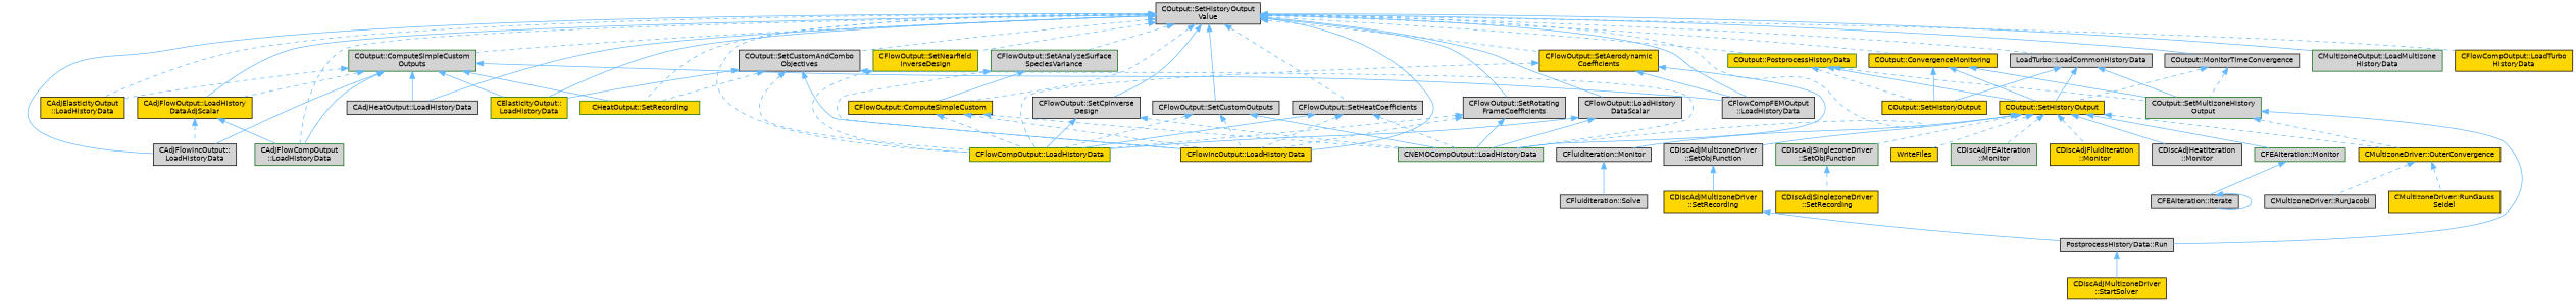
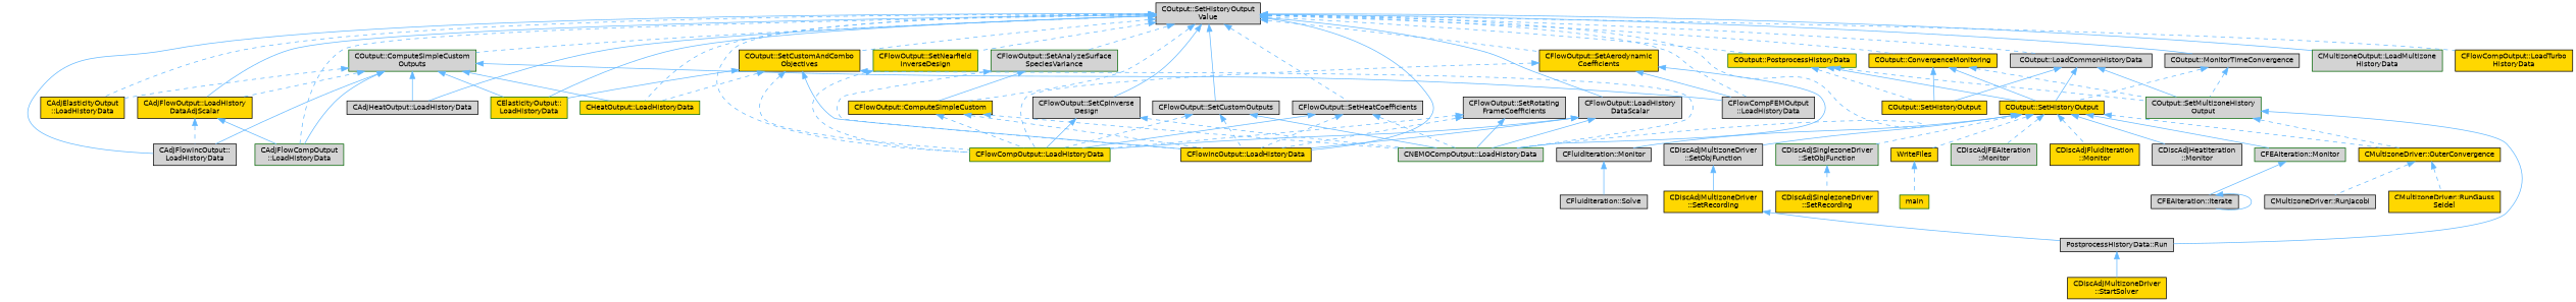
  digraph {
    rankdir=TB
    node [color=black fillcolor=lightgrey fontname=Helvetica fontsize=10 shape=box style=filled]
    edge [color=steelblue1 dir=back fontname=Helvetica fontsize=10 labelfontname=Helvetica labelfontsize=10 style=dashed]
    n1 [fontcolor=black height=0.2 label="COutput::SetHistoryOutput\lValue" width=0.4]
    n2 [color=darkgreen height=0.2 label="COutput::ComputeSimpleCustom\lOutputs" width=0.4]
    n3 [fillcolor=gold height=0.2 label="CAdjElasticityOutput\l::LoadHistoryData" width=0.4]
    n4 [color=darkgreen height=0.2 label="CAdjFlowCompOutput\l::LoadHistoryData" width=0.4]
    n5 [height=0.2 label="CAdjFlowIncOutput::\lLoadHistoryData" width=0.4]
    n6 [height=0.2 label="CAdjHeatOutput::LoadHistoryData" width=0.4]
    n7 [color=darkgreen fillcolor=gold height=0.2 label="CElasticityOutput::\lLoadHistoryData" width=0.4]
    n8 [height=0.2 label="CFlowCompFEMOutput\l::LoadHistoryData" width=0.4]
-   n9 [color=darkgreen fillcolor=gold height=0.2 label="CHeatOutput::SetRecording" width=0.4]
+   n9 [color=darkgreen fillcolor=gold height=0.2 label="CHeatOutput::LoadHistoryData" width=0.4]
    n10 [fillcolor=gold height=0.2 label="CAdjFlowOutput::LoadHistory\lDataAdjScalar" width=0.4]
    n11 [fillcolor=gold height=0.2 label="COutput::ConvergenceMonitoring" width=0.4]
-   n12 [height=0.2 label="LoadTurbo::LoadCommonHistoryData" width=0.4]
+   n12 [height=0.2 label="COutput::LoadCommonHistoryData" width=0.4]
    n13 [color=darkgreen fillcolor=gold height=0.2 label="CFlowCompOutput::LoadHistoryData" width=0.4]
    n14 [fillcolor=gold height=0.2 label="CFlowIncOutput::LoadHistoryData" width=0.4]
    n15 [color=darkgreen height=0.2 label="CNEMOCompOutput::LoadHistoryData" width=0.4]
    n16 [height=0.2 label="CFlowOutput::LoadHistory\lDataScalar" width=0.4]
    n17 [color=darkgreen height=0.2 label="CMultizoneOutput::LoadMultizone\lHistoryData" width=0.4]
    n18 [fillcolor=gold height=0.2 label="CFlowCompOutput::LoadTurbo\lHistoryData" width=0.4]
    n19 [height=0.2 label="COutput::MonitorTimeConvergence" width=0.4]
    n20 [color=darkgreen fillcolor=gold height=0.2 label="COutput::PostprocessHistoryData" width=0.4]
    n21 [fillcolor=gold height=0.2 label="CFlowOutput::SetAerodynamic\lCoefficients" width=0.4]
    n22 [fillcolor=gold height=0.2 label="CFlowOutput::ComputeSimpleCustom" width=0.4]
    n23 [color=darkgreen height=0.2 label="CFlowOutput::SetAnalyzeSurface\lSpeciesVariance" width=0.4]
    n24 [height=0.2 label="CFlowOutput::SetCpInverse\lDesign" width=0.4]
-   n25 [height=0.2 label="COutput::SetCustomAndCombo\lObjectives" width=0.4]
+   n25 [fillcolor=gold height=0.2 label="COutput::SetCustomAndCombo\lObjectives" width=0.4]
    n26 [height=0.2 label="CFlowOutput::SetCustomOutputs" width=0.4]
    n27 [height=0.2 label="CFlowOutput::SetHeatCoefficients" width=0.4]
    n28 [color=darkgreen fillcolor=gold height=0.2 label="CFlowOutput::SetNearfield\lInverseDesign" width=0.4]
    n29 [height=0.2 label="CFlowOutput::SetRotating\lFrameCoefficients" width=0.4]
    n30 [fillcolor=gold height=0.2 label="COutput::SetHistoryOutput" width=0.4]
    n31 [fillcolor=gold height=0.2 label="COutput::SetHistoryOutput" width=0.4]
    n32 [color=darkgreen height=0.2 label="COutput::SetMultizoneHistory\lOutput" width=0.4]
    n33 [color=darkgreen height=0.2 label="CDiscAdjFEAIteration\l::Monitor" width=0.4]
    n34 [fillcolor=gold height=0.2 label="CDiscAdjFluidIteration\l::Monitor" width=0.4]
    n35 [height=0.2 label="CDiscAdjHeatIteration\l::Monitor" width=0.4]
    n36 [color=darkgreen height=0.2 label="CFEAIteration::Monitor" width=0.4]
    n37 [height=0.2 label="CFluidIteration::Monitor" width=0.4]
    n38 [fillcolor=gold height=0.2 label="CMultizoneDriver::OuterConvergence" width=0.4]
    n39 [height=0.2 label="CDiscAdjMultizoneDriver\l::SetObjFunction" width=0.4]
    n40 [color=darkgreen height=0.2 label="CDiscAdjSinglezoneDriver\l::SetObjFunction" width=0.4]
    n41 [fillcolor=gold height=0.2 label=WriteFiles width=0.4]
    n42 [height=0.2 label="PostprocessHistoryData::Run" width=0.4]
    n43 [height=0.2 label="CFEAIteration::Iterate" width=0.4]
    n44 [height=0.2 label="CFluidIteration::Solve" width=0.4]
    n45 [fillcolor=gold height=0.2 label="CMultizoneDriver::RunGauss\lSeidel" width=0.4]
    n46 [height=0.2 label="CMultizoneDriver::RunJacobi" width=0.4]
    n47 [fillcolor=gold height=0.2 label="CDiscAdjMultizoneDriver\l::SetRecording" width=0.4]
    n48 [fillcolor=gold height=0.2 label="CDiscAdjSinglezoneDriver\l::SetRecording" width=0.4]
+   n49 [color=darkgreen fillcolor=gold height=0.2 label=main width=0.4]
    n50 [fillcolor=gold height=0.2 label="CDiscAdjMultizoneDriver\l::StartSolver" width=0.4]
    n1 -> n2
    n1 -> n3
    n1 -> n4
    n1 -> n5 [style=solid]
    n1 -> n6 [style=solid]
    n1 -> n7 [style=solid]
-   n1 -> n8 [style=solid]
+   n1 -> n8
    n1 -> n9
    n1 -> n10 [style=solid]
    n1 -> n11
    n1 -> n12
    n1 -> n13
    n1 -> n14 [style=solid]
    n1 -> n15
    n1 -> n16 [style=solid]
    n1 -> n17 [style=solid]
    n1 -> n18
    n1 -> n19 [style=solid]
    n1 -> n20
    n1 -> n21
    n1 -> n22
    n1 -> n23
    n1 -> n24 [style=solid]
    n1 -> n25
    n1 -> n26 [style=solid]
    n1 -> n27
    n1 -> n28
-   n1 -> n29 [style=solid]
    n2 -> n3
    n2 -> n4 [style=solid]
    n2 -> n5 [style=solid]
    n2 -> n6 [style=solid]
    n2 -> n7 [style=solid]
    n2 -> n8 [style=solid]
    n2 -> n9 [style=solid]
    n2 -> n10
    n10 -> n4 [style=solid]
    n10 -> n5
    n11 -> n30 [style=solid]
    n11 -> n31 [style=solid]
-   n11 -> n32 [style=solid]
+   n11 -> n32
    n12 -> n30 [style=solid]
    n12 -> n31 [style=solid]
    n12 -> n32 [style=solid]
    n16 -> n13 [style=solid]
+   n16 -> n14 [style=solid]
    n16 -> n15 [style=solid]
    n19 -> n31
    n19 -> n32
    n20 -> n30
    n20 -> n31 [style=solid]
    n20 -> n32
    n21 -> n8 [style=solid]
    n21 -> n13
    n21 -> n15 [style=solid]
    n22 -> n13
    n22 -> n14
    n22 -> n15
    n23 -> n14
    n23 -> n22 [style=solid]
    n24 -> n13 [style=solid]
    n24 -> n15
    n25 -> n7 [style=solid]
    n25 -> n9
    n25 -> n13
    n25 -> n14 [style=solid]
    n25 -> n15
    n26 -> n13
    n26 -> n14
    n26 -> n15 [style=solid]
    n27 -> n13 [style=solid]
    n27 -> n14
    n27 -> n15
    n28 -> n13
    n29 -> n13
    n29 -> n14
    n29 -> n15 [style=solid]
    n31 -> n33
    n31 -> n34
    n31 -> n35 [style=solid]
    n31 -> n36 [style=solid]
    n31 -> n37 [style=solid]
    n31 -> n38
    n31 -> n39 [style=solid]
    n31 -> n40
    n31 -> n41
    n32 -> n38
    n32 -> n42 [style=solid]
    n36 -> n43 [style=solid]
    n37 -> n44 [style=solid]
    n38 -> n45
    n38 -> n46
    n39 -> n47 [style=solid]
    n40 -> n48
+   n41 -> n49
    n42 -> n50 [style=solid]
    n43 -> n43 [style=solid]
    n47 -> n42 [style=solid]
  }
